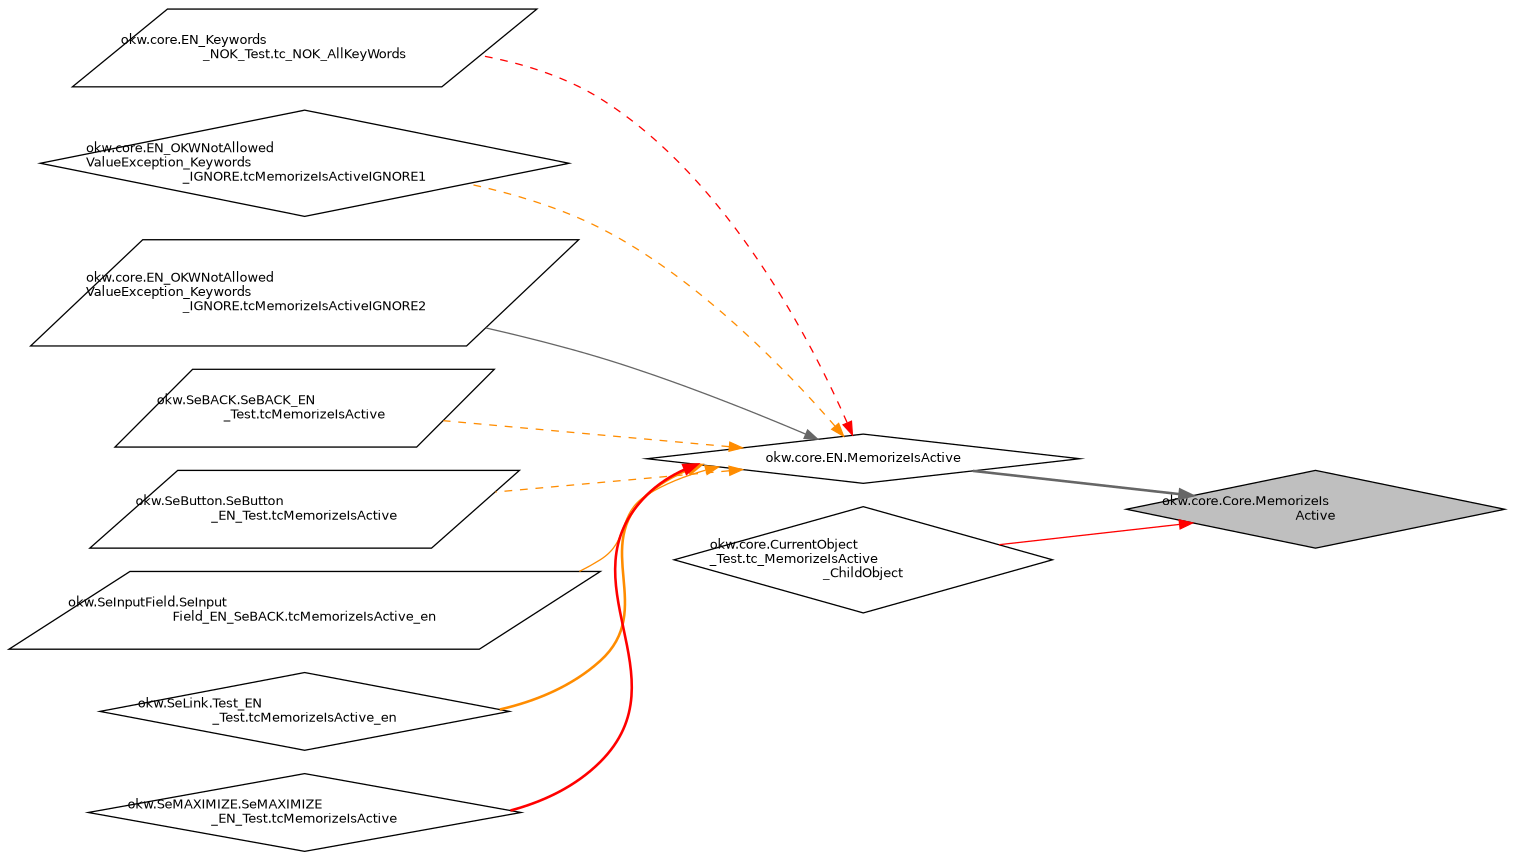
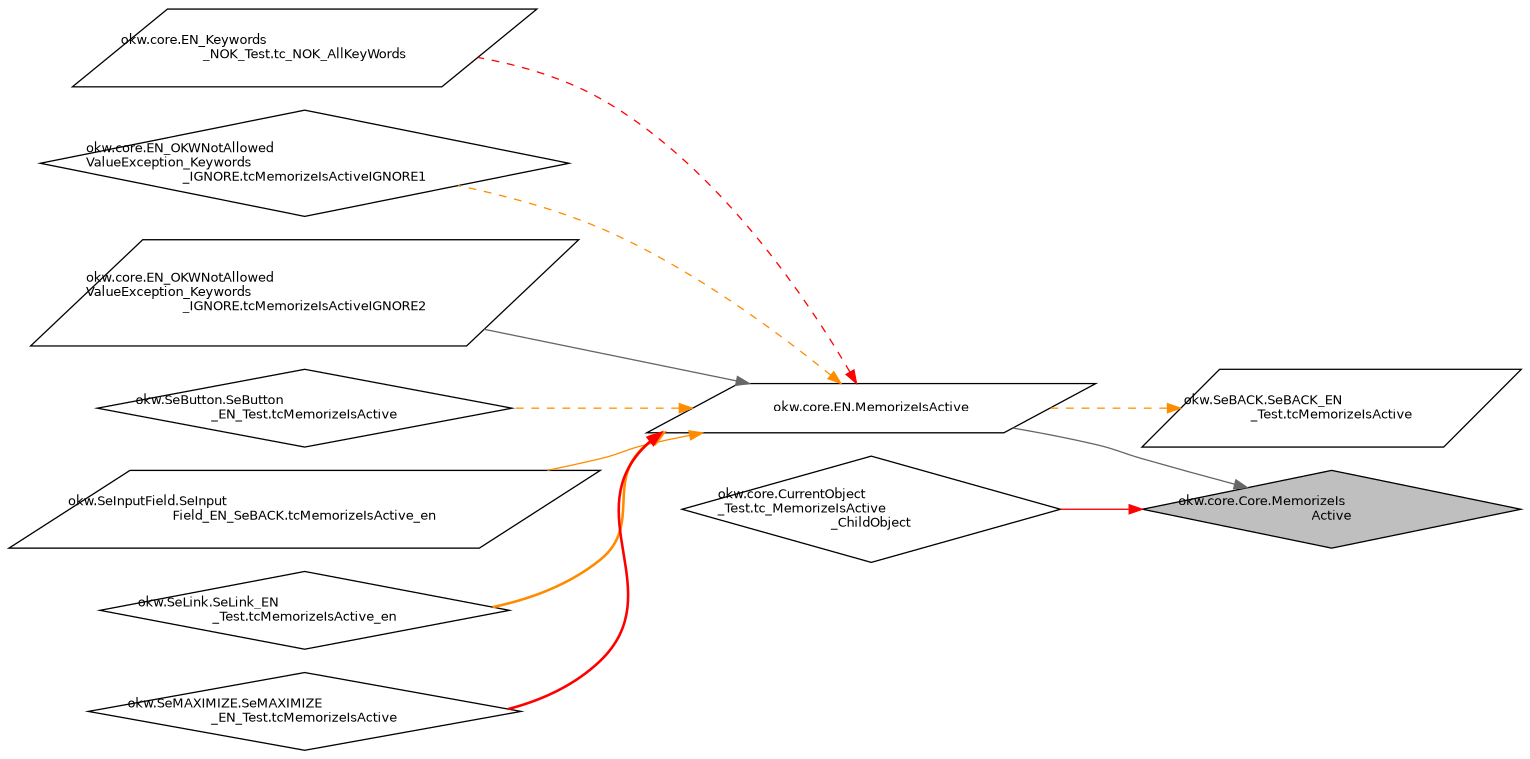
  digraph {
    rankdir=RL
    node [color=black fillcolor=white fontname=Helvetica fontsize=10 shape=diamond style=filled]
    edge [color=darkorange dir=back fontname=Helvetica fontsize=10 labelfontname=Helvetica labelfontsize=10 style=dashed]
    n1 [fillcolor=grey75 fontcolor=black height=0.2 label="okw.core.Core.MemorizeIs\lActive" width=0.4]
-   n2 [height=0.2 label="okw.core.EN.MemorizeIsActive" width=0.4]
+   n2 [height=0.2 label="okw.core.EN.MemorizeIsActive" shape=parallelogram width=0.4]
    n3 [height=0.2 label="okw.core.CurrentObject\l_Test.tc_MemorizeIsActive\l_ChildObject" width=0.4]
    n4 [height=0.2 label="okw.core.EN_Keywords\l_NOK_Test.tc_NOK_AllKeyWords" shape=parallelogram width=0.4]
    n5 [height=0.2 label="okw.core.EN_OKWNotAllowed\lValueException_Keywords\l_IGNORE.tcMemorizeIsActiveIGNORE1" width=0.4]
    n6 [height=0.2 label="okw.core.EN_OKWNotAllowed\lValueException_Keywords\l_IGNORE.tcMemorizeIsActiveIGNORE2" shape=parallelogram width=0.4]
    n7 [height=0.2 label="okw.SeBACK.SeBACK_EN\l_Test.tcMemorizeIsActive" shape=parallelogram width=0.4]
-   n8 [height=0.2 label="okw.SeButton.SeButton\l_EN_Test.tcMemorizeIsActive" shape=parallelogram width=0.4]
+   n8 [height=0.2 label="okw.SeButton.SeButton\l_EN_Test.tcMemorizeIsActive" width=0.4]
    n9 [height=0.2 label="okw.SeInputField.SeInput\lField_EN_SeBACK.tcMemorizeIsActive_en" shape=parallelogram width=0.4]
-   n10 [height=0.2 label="okw.SeLink.Test_EN\l_Test.tcMemorizeIsActive_en" width=0.4]
+   n10 [height=0.2 label="okw.SeLink.SeLink_EN\l_Test.tcMemorizeIsActive_en" width=0.4]
    n11 [height=0.2 label="okw.SeMAXIMIZE.SeMAXIMIZE\l_EN_Test.tcMemorizeIsActive" width=0.4]
-   n1 -> n2 [color=gray40 style=bold]
+   n1 -> n2 [color=gray40 style=solid]
    n1 -> n3 [color=red style=solid]
    n2 -> n4 [color=red]
    n2 -> n5
    n2 -> n6 [color=gray40 style=solid]
-   n2 -> n7
+   n7 -> n2
    n2 -> n8
    n2 -> n9 [style=solid]
    n2 -> n10 [style=bold]
    n2 -> n11 [color=red style=bold]
  }
